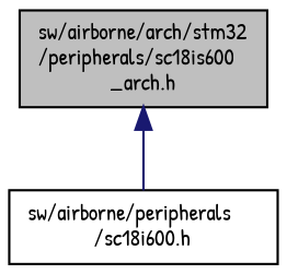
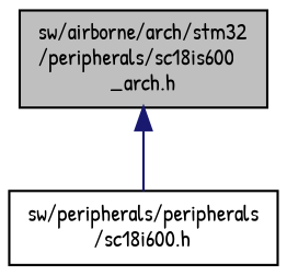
  digraph {
    fontname="Patrick Hand"
    node [color=black fontname="Patrick Hand" fontsize=10 shape=record style=filled]
    n1 [fillcolor=grey75 fontcolor=black height=0.2 label="sw/airborne/arch/stm32\l/peripherals/sc18is600\l_arch.h" width=0.4]
-   n2 [fillcolor=white height=0.2 label="sw/airborne/peripherals\l/sc18i600.h" width=0.4]
+   n2 [fillcolor=white height=0.2 label="sw/peripherals/peripherals\l/sc18i600.h" width=0.4]
    n1 -> n2 [color=midnightblue dir=back fontname="Patrick Hand" fontsize=10 labelfontname=FreeSans labelfontsize=10 style=solid]
  }
